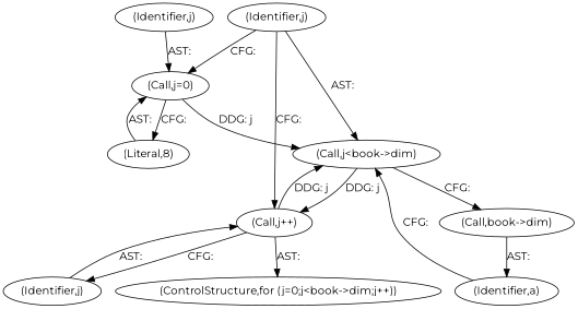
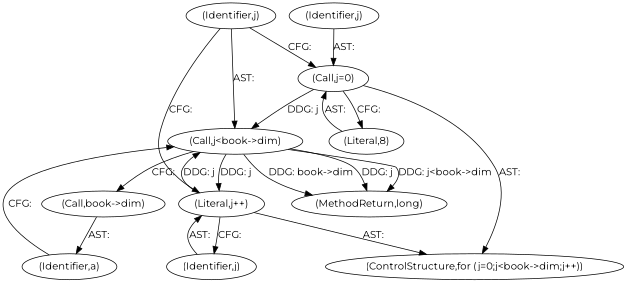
  digraph {
    fontname=Montserrat
    node [fontname=Montserrat]
    edge [fontname=Montserrat]
    n1 [label="(Call,j<book->dim)"]
-   n2 [label="(Call,j++)"]
+   n2 [label="(Literal,j++)"]
+   n3 [label="(MethodReturn,long)"]
    n4 [label="(Call,book->dim)"]
    n5 [label="(ControlStructure,for (j=0;j<book->dim;j++))"]
    n6 [label="(Identifier,j)"]
    n7 [label="(Identifier,a)"]
    n8 [label="(Call,j=0)"]
    n9 [label="(Literal,8)"]
    n10 [label="(Identifier,j)"]
    n11 [label="(Identifier,j)"]
    n1 -> n2 [label="DDG: j"]
+   n1 -> n3 [label="DDG: book->dim"]
+   n1 -> n3 [label="DDG: j"]
+   n1 -> n3 [label="DDG: j<book->dim"]
    n1 -> n4 [label="CFG: "]
    n2 -> n1 [label="DDG: j"]
    n2 -> n5 [label="AST: "]
    n2 -> n6 [label="CFG: "]
    n4 -> n7 [label="AST: "]
    n6 -> n2 [label="AST: "]
    n7 -> n1 [label="CFG: "]
    n8 -> n1 [label="DDG: j"]
+   n8 -> n5 [label="AST: "]
    n8 -> n9 [label="CFG: "]
    n9 -> n8 [label="AST: "]
    n10 -> n8 [label="AST: "]
    n11 -> n1 [label="AST: "]
    n11 -> n2 [label="CFG: "]
    n11 -> n8 [label="CFG: "]
  }
